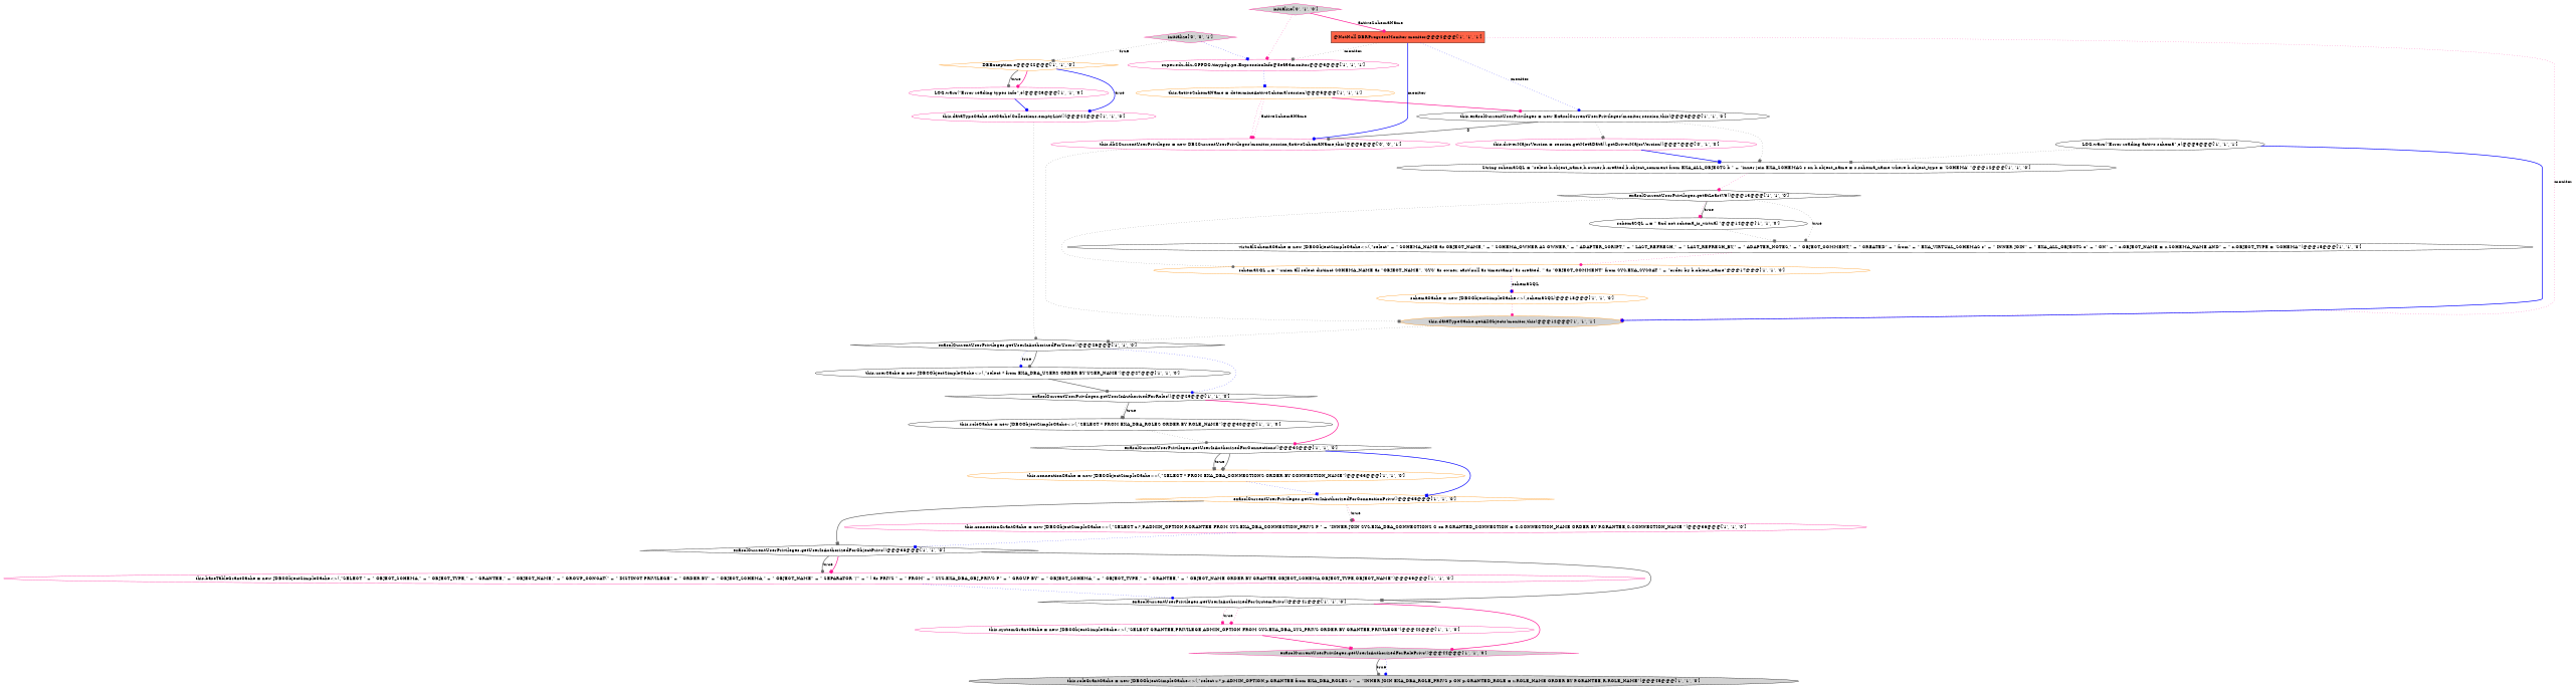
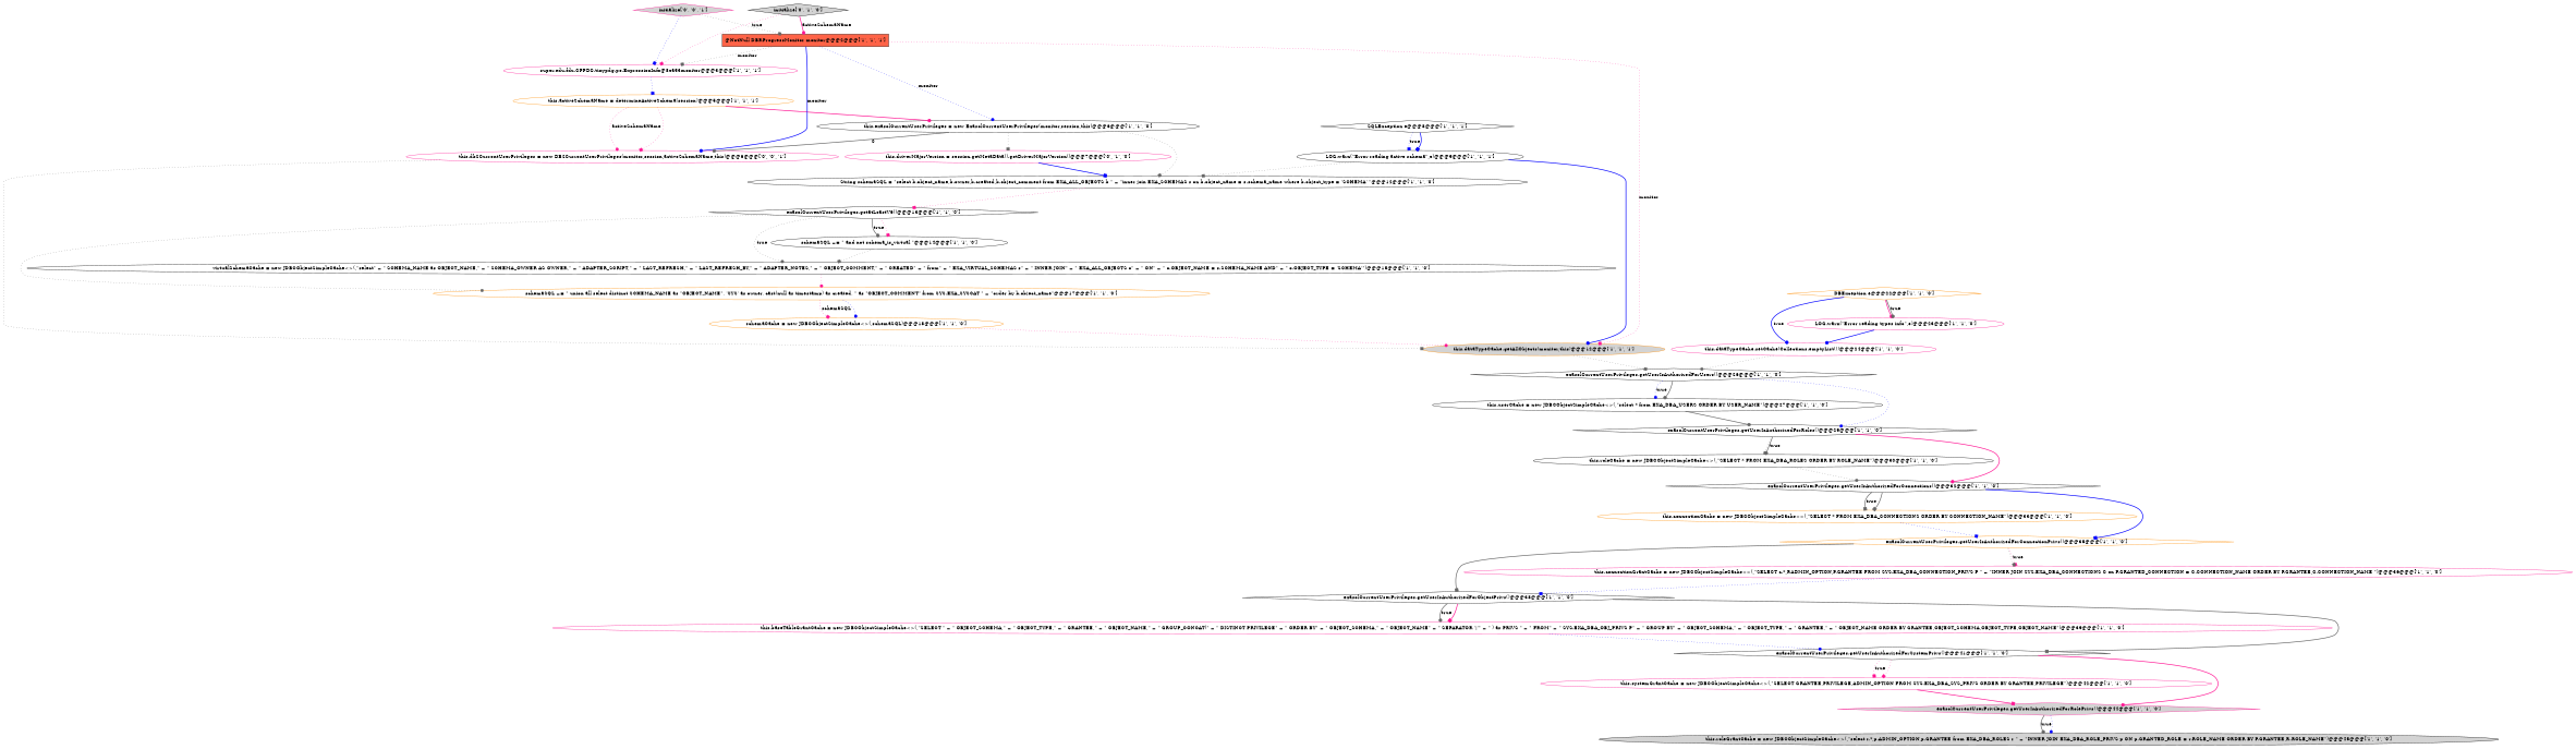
  digraph {
    node [color=black fillcolor=white shape=ellipse style=filled]
    edge [arrowhead=box color=gray40 style=dotted]
    n1 [color=darkorange label="this.connectionCache = new JDBCObjectSimpleCache<>(,\"SELECT * FROM EXA_DBA_CONNECTIONS ORDER BY CONNECTION_NAME\")@@@33@@@['1', '1', '0']"]
    n2 [color=darkorange label="exasolCurrentUserPrivileges.getUserIsAuthorizedForConnectionPrivs()@@@35@@@['1', '1', '0']" shape=diamond]
    n3 [label="exasolCurrentUserPrivileges.getUserIsAuthorizedForObjectPrivs()@@@38@@@['1', '1', '0']" shape=diamond]
    n4 [color=deeppink label="this.connectionGrantCache = new JDBCObjectSimpleCache<>(,\"SELECT c.*,P.ADMIN_OPTION,P.GRANTEE FROM SYS.EXA_DBA_CONNECTION_PRIVS P \" + \"INNER JOIN SYS.EXA_DBA_CONNECTIONS C on P.GRANTED_CONNECTION = C.CONNECTION_NAME ORDER BY P.GRANTEE,C.CONNECTION_NAME \")@@@36@@@['1', '1', '0']"]
    n5 [label="this.userCache = new JDBCObjectSimpleCache<>(,\"select * from EXA_DBA_USERS ORDER BY USER_NAME\")@@@27@@@['1', '1', '0']"]
    n6 [label="exasolCurrentUserPrivileges.getUserIsAuthorizedForRoles()@@@29@@@['1', '1', '0']" shape=diamond]
    n7 [label="this.roleCache = new JDBCObjectSimpleCache<>(,\"SELECT * FROM EXA_DBA_ROLES ORDER BY ROLE_NAME\")@@@30@@@['1', '1', '0']"]
    n8 [label="exasolCurrentUserPrivileges.getUserIsAuthorizedForConnections()@@@32@@@['1', '1', '0']" shape=diamond]
    n9 [color=deeppink label="super.edu.fdu.CPPDG.tinypdg.pe.ExpressionInfo@8ea53monitor@@@3@@@['1', '1', '1']"]
    n10 [color=darkorange label="this.activeSchemaName = determineActiveSchema(session)@@@5@@@['1', '1', '1']"]
    n11 [fillcolor=tomato label="@NotNull DBRProgressMonitor monitor@@@2@@@['1', '1', '1']" shape=box]
    n12 [color=darkorange fillcolor=lightgray label="this.dataTypeCache.getAllObjects(monitor,this)@@@12@@@['1', '1', '1']"]
    n13 [label="this.exasolCurrentUserPrivileges = new ExasolCurrentUserPrivileges(monitor,session,this)@@@6@@@['1', '1', '0']"]
    n14 [color=deeppink label="this.db2CurrentUserPrivileges = new DB2CurrentUserPrivileges(monitor,session,activeSchemaName,this)@@@6@@@['0', '0', '1']"]
    n15 [color=deeppink label="this.baseTableGrantCache = new JDBCObjectSimpleCache<>(,\"SELECT \" + \" OBJECT_SCHEMA,\" + \" OBJECT_TYPE,\" + \" GRANTEE,\" + \" OBJECT_NAME,\" + \" GROUP_CONCAT(\" + \" DISTINCT PRIVILEGE\" + \" ORDER BY\" + \" OBJECT_SCHEMA,\" + \" OBJECT_NAME\" + \" SEPARATOR '|'\" + \" ) as PRIVS \" + \" FROM\" + \" SYS.EXA_DBA_OBJ_PRIVS P\" + \" GROUP BY\" + \" OBJECT_SCHEMA,\" + \" OBJECT_TYPE,\" + \" GRANTEE,\" + \" OBJECT_NAME ORDER BY GRANTEE,OBJECT_SCHEMA,OBJECT_TYPE,OBJECT_NAME\")@@@39@@@['1', '1', '0']"]
    n16 [label="exasolCurrentUserPrivileges.getUserIsAuthorizedForSystemPrivs()@@@41@@@['1', '1', '0']" shape=diamond]
    n17 [color=deeppink label="this.systemGrantCache = new JDBCObjectSimpleCache<>(,\"SELECT GRANTEE,PRIVILEGE,ADMIN_OPTION FROM SYS.EXA_DBA_SYS_PRIVS ORDER BY GRANTEE,PRIVILEGE\")@@@42@@@['1', '1', '0']"]
    n18 [color=deeppink fillcolor=lightgray label="exasolCurrentUserPrivileges.getUserIsAuthorizedForRolePrivs()@@@44@@@['1', '1', '0']" shape=diamond]
    n19 [color=deeppink label="this.driverMajorVersion = session.getMetaData().getDriverMajorVersion()@@@7@@@['0', '1', '0']"]
    n20 [label="String schemaSQL = \"select b.object_name,b.owner,b.created,b.object_comment from EXA_ALL_OBJECTS b \" + \"inner join EXA_SCHEMAS s on b.object_name = s.schema_name where b.object_type = 'SCHEMA' \"@@@12@@@['1', '1', '0']"]
    n21 [label="exasolCurrentUserPrivileges.getatLeastV6()@@@13@@@['1', '1', '0']" shape=diamond]
    n22 [fillcolor=lightgray label="this.roleGrantCache = new JDBCObjectSimpleCache<>(,\"select r.*,p.ADMIN_OPTION,p.GRANTEE from EXA_DBA_ROLES r \" + \"INNER JOIN EXA_DBA_ROLE_PRIVS p ON p.GRANTED_ROLE = r.ROLE_NAME ORDER BY P.GRANTEE,R.ROLE_NAME\")@@@45@@@['1', '1', '0']"]
    n23 [label="virtualSchemaCache = new JDBCObjectSimpleCache<>(,\"select\" + \" SCHEMA_NAME as OBJECT_NAME,\" + \" SCHEMA_OWNER AS OWNER,\" + \" ADAPTER_SCRIPT,\" + \" LAST_REFRESH,\" + \" LAST_REFRESH_BY,\" + \" ADAPTER_NOTES,\" + \" OBJECT_COMMENT,\" + \" CREATED\" + \" from\" + \" EXA_VIRTUAL_SCHEMAS s\" + \" INNER JOIN\" + \" EXA_ALL_OBJECTS o\" + \" ON\" + \" o.OBJECT_NAME = s.SCHEMA_NAME AND\" + \" o.OBJECT_TYPE = 'SCHEMA'\")@@@15@@@['1', '1', '0']"]
    n24 [color=darkorange label="schemaSQL += \" union all select distinct SCHEMA_NAME as \"OBJECT_NAME\", 'SYS' as owner, cast(null as timestamp) as created, '' as \"OBJECT_COMMENT\" from SYS.EXA_SYSCAT \" + \"order by b.object_name\"@@@17@@@['1', '1', '0']"]
    n25 [color=darkorange label="schemaCache = new JDBCObjectSimpleCache<>(,schemaSQL)@@@18@@@['1', '1', '0']"]
    n26 [label="exasolCurrentUserPrivileges.getUserIsAuthorizedForUsers()@@@26@@@['1', '1', '0']" shape=diamond]
    n27 [label="LOG.warn(\"Error reading active schema\",e)@@@9@@@['1', '1', '1']"]
    n28 [color=deeppink fillcolor=lightgray label="initialize['0', '0', '1']" shape=diamond]
    n29 [label="schemaSQL += \" and not schema_is_virtual \"@@@14@@@['1', '1', '0']"]
    n30 [color=deeppink label="LOG.warn(\"Error reading types info\",e)@@@23@@@['1', '1', '0']"]
    n31 [color=deeppink label="this.dataTypeCache.setCache(Collections.emptyList())@@@24@@@['1', '1', '0']"]
+   n32 [label="SQLException e@@@8@@@['1', '1', '1']" shape=diamond]
    n33 [color=darkorange label="DBException e@@@22@@@['1', '1', '0']" shape=diamond]
-   n34 [color=deeppink fillcolor=lightgray label="initialize['0', '1', '0']" shape=diamond]
+   n34 [fillcolor=lightgray label="initialize['0', '1', '0']" shape=diamond]
    n1 -> n2 [color=blue]
    n2 -> n3 [style=bold]
    n2 -> n4 [color=deeppink label=true]
    n2 -> n4
    n3 -> n15 [color=deeppink style=bold]
    n3 -> n15 [arrowhead=dot label=true style=bold]
    n3 -> n16 [style=bold]
    n4 -> n3 [color=blue]
    n5 -> n6 [arrowhead=dot style=bold]
    n6 -> n7 [arrowhead=dot label=true style=bold]
    n6 -> n7
    n6 -> n8 [arrowhead=dot color=deeppink style=bold]
    n7 -> n8 [arrowhead=dot]
    n8 -> n1 [style=bold]
    n8 -> n1 [label=true style=bold]
    n8 -> n2 [color=blue style=bold]
    n9 -> n10 [color=blue]
    n10 -> n13 [arrowhead=dot color=deeppink style=bold]
    n10 -> n14 [arrowhead=dot color=deeppink label=activeSchemaName]
    n10 -> n14 [color=deeppink]
    n11 -> n9 [label=monitor]
    n11 -> n12 [color=deeppink label=monitor]
    n11 -> n13 [arrowhead=dot color=blue label=monitor]
    n11 -> n14 [arrowhead=dot color=blue label=monitor style=bold]
    n12 -> n26
    n13 -> n14 [arrowhead=dot label=0 style=bold]
    n13 -> n19
    n13 -> n20
    n14 -> n12
    n15 -> n16 [arrowhead=dot color=blue]
    n16 -> n17 [color=deeppink]
    n16 -> n17 [color=deeppink label=true]
    n16 -> n18 [arrowhead=dot color=deeppink style=bold]
    n17 -> n18 [color=deeppink style=bold]
    n18 -> n22 [arrowhead=dot label=true style=bold]
    n18 -> n22 [arrowhead=dot color=blue]
    n19 -> n20 [color=blue style=bold]
    n20 -> n21 [color=deeppink]
    n21 -> n23 [arrowhead=dot label=true]
    n21 -> n24 [arrowhead=dot]
    n21 -> n29 [arrowhead=dot label=true style=bold]
    n21 -> n29 [color=deeppink]
    n23 -> n24 [arrowhead=dot color=deeppink]
    n24 -> n25 [color=deeppink label=schemaSQL]
    n24 -> n25 [arrowhead=dot color=blue]
    n25 -> n12 [arrowhead=dot color=deeppink]
    n26 -> n5 [arrowhead=dot style=bold]
    n26 -> n5 [arrowhead=dot color=blue label=true]
    n26 -> n6 [arrowhead=dot color=blue]
    n27 -> n12 [arrowhead=dot color=blue style=bold]
    n27 -> n20
    n28 -> n9 [color=blue]
-   n28 -> n33 [label=true]
+   n28 -> n11 [label=true]
    n29 -> n23
    n30 -> n31 [arrowhead=dot color=blue style=bold]
    n31 -> n26 [arrowhead=dot]
+   n32 -> n27 [color=blue label=true]
+   n32 -> n27 [color=blue style=bold]
    n33 -> n30 [arrowhead=dot color=deeppink style=bold]
    n33 -> n30 [arrowhead=dot label=true style=bold]
    n33 -> n31 [arrowhead=dot color=blue label=true style=bold]
    n34 -> n9 [color=deeppink]
    n34 -> n11 [arrowhead=dot color=deeppink label=activeSchemaName style=bold]
  }
